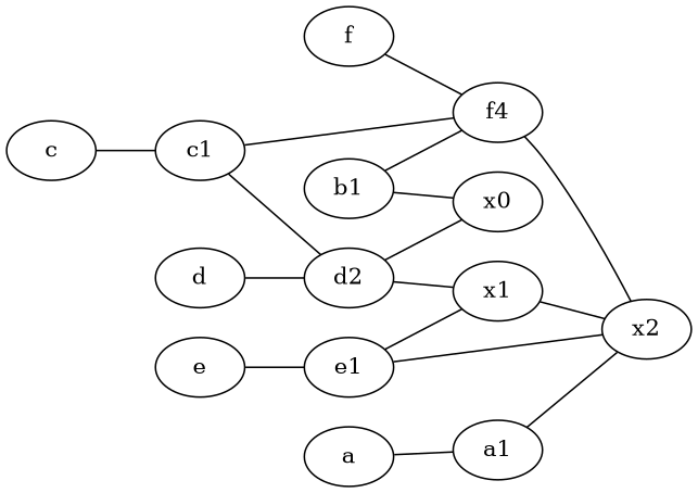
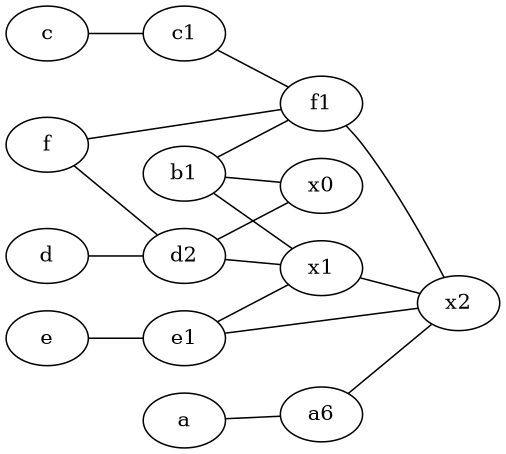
  graph {
    rankdir=LR
    node [labelfontsize=50]
    c1
-   f1 [label=f4]
+   f1
    n3 [label=d2]
    x2
    x0
    x1
    d
    e
    e1
    b1
    c
    a
-   a1
+   a1 [label=a6]
    f
    c1 -- f1
-   c1 -- n3
+   f -- n3
    f1 -- x2
    n3 -- x0
    n3 -- x1
    x1 -- x2
    d -- n3
    e -- e1
    e1 -- x2
    e1 -- x1
    b1 -- f1
    b1 -- x0
+   b1 -- x1
    c -- c1
    a -- a1
    a1 -- x2
    f -- f1
  }
